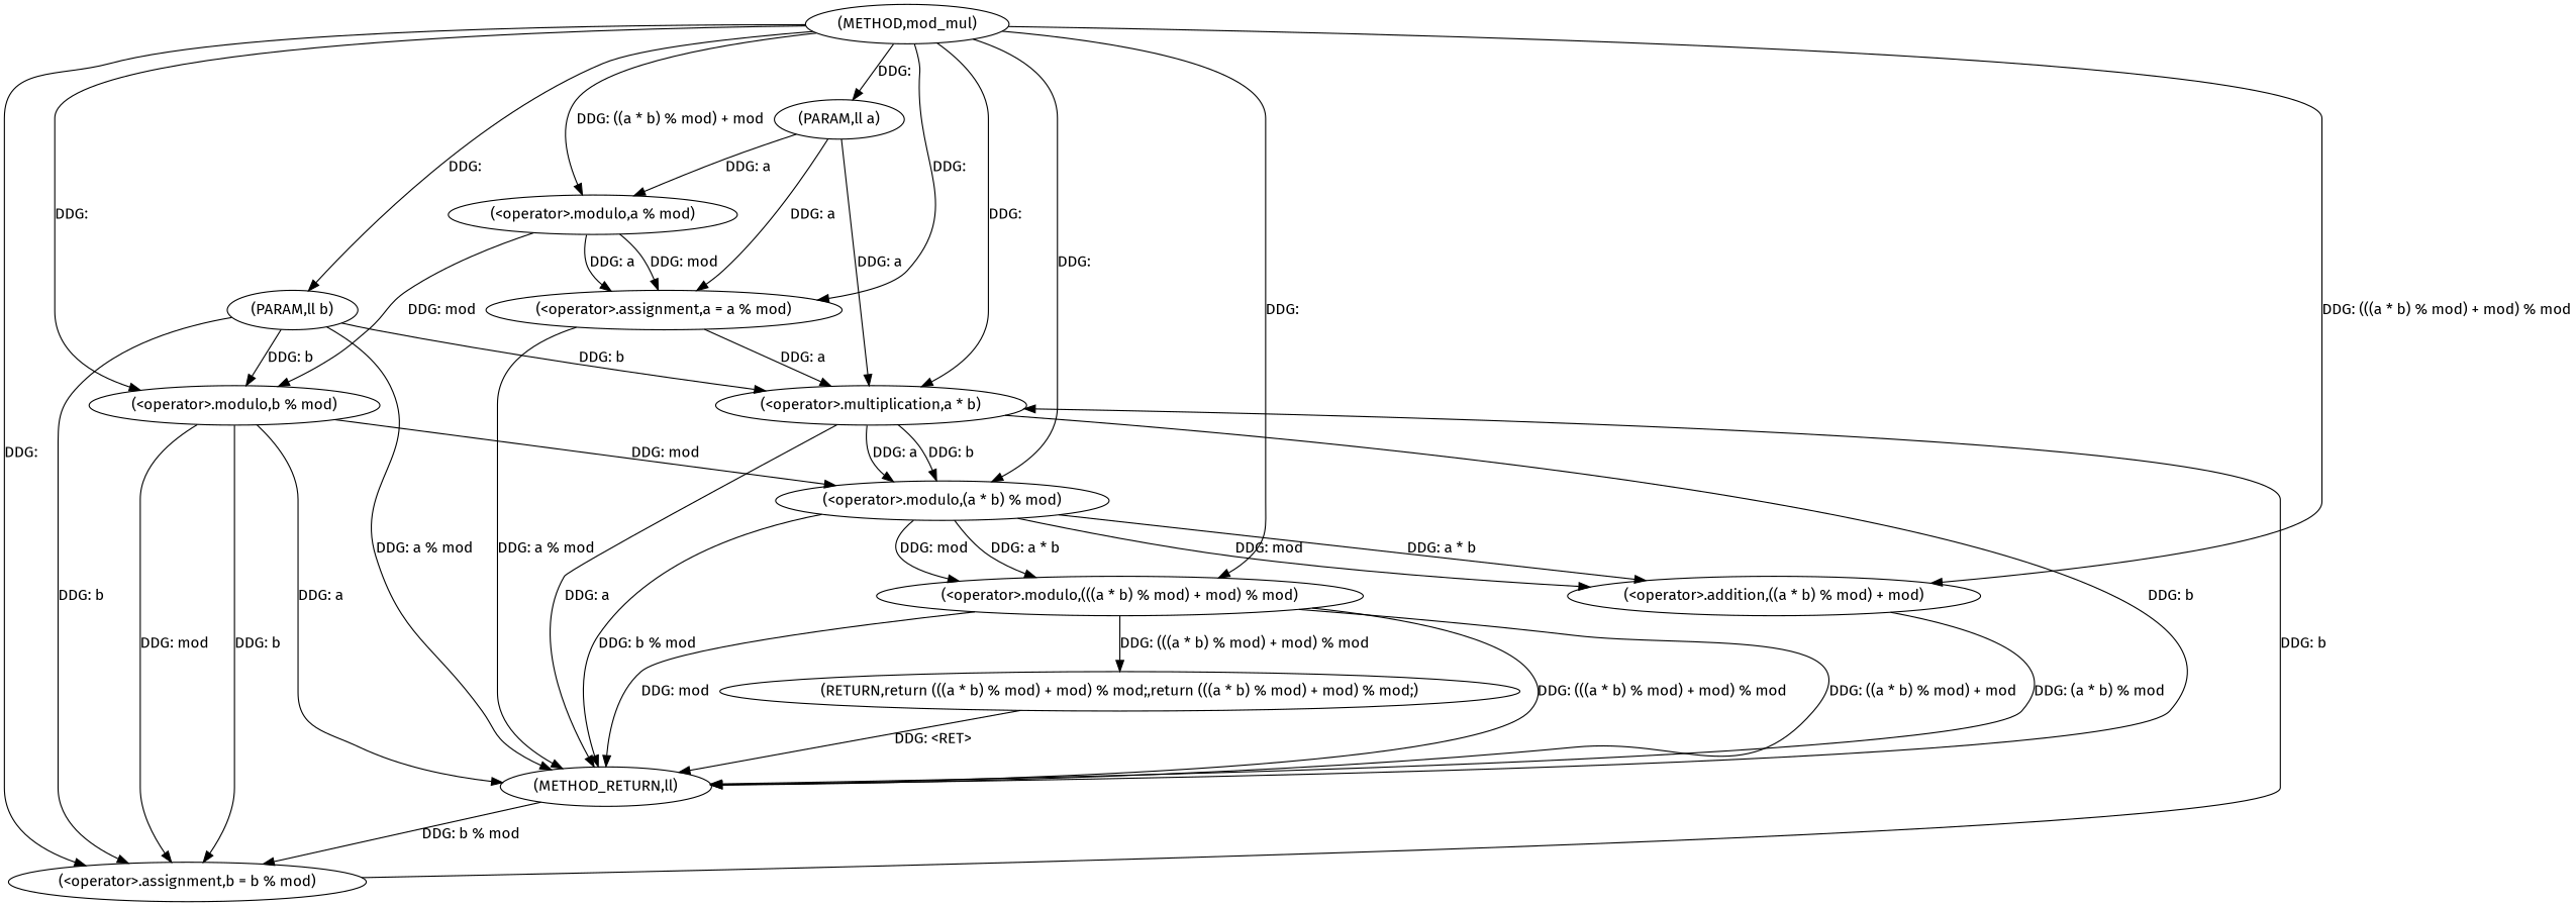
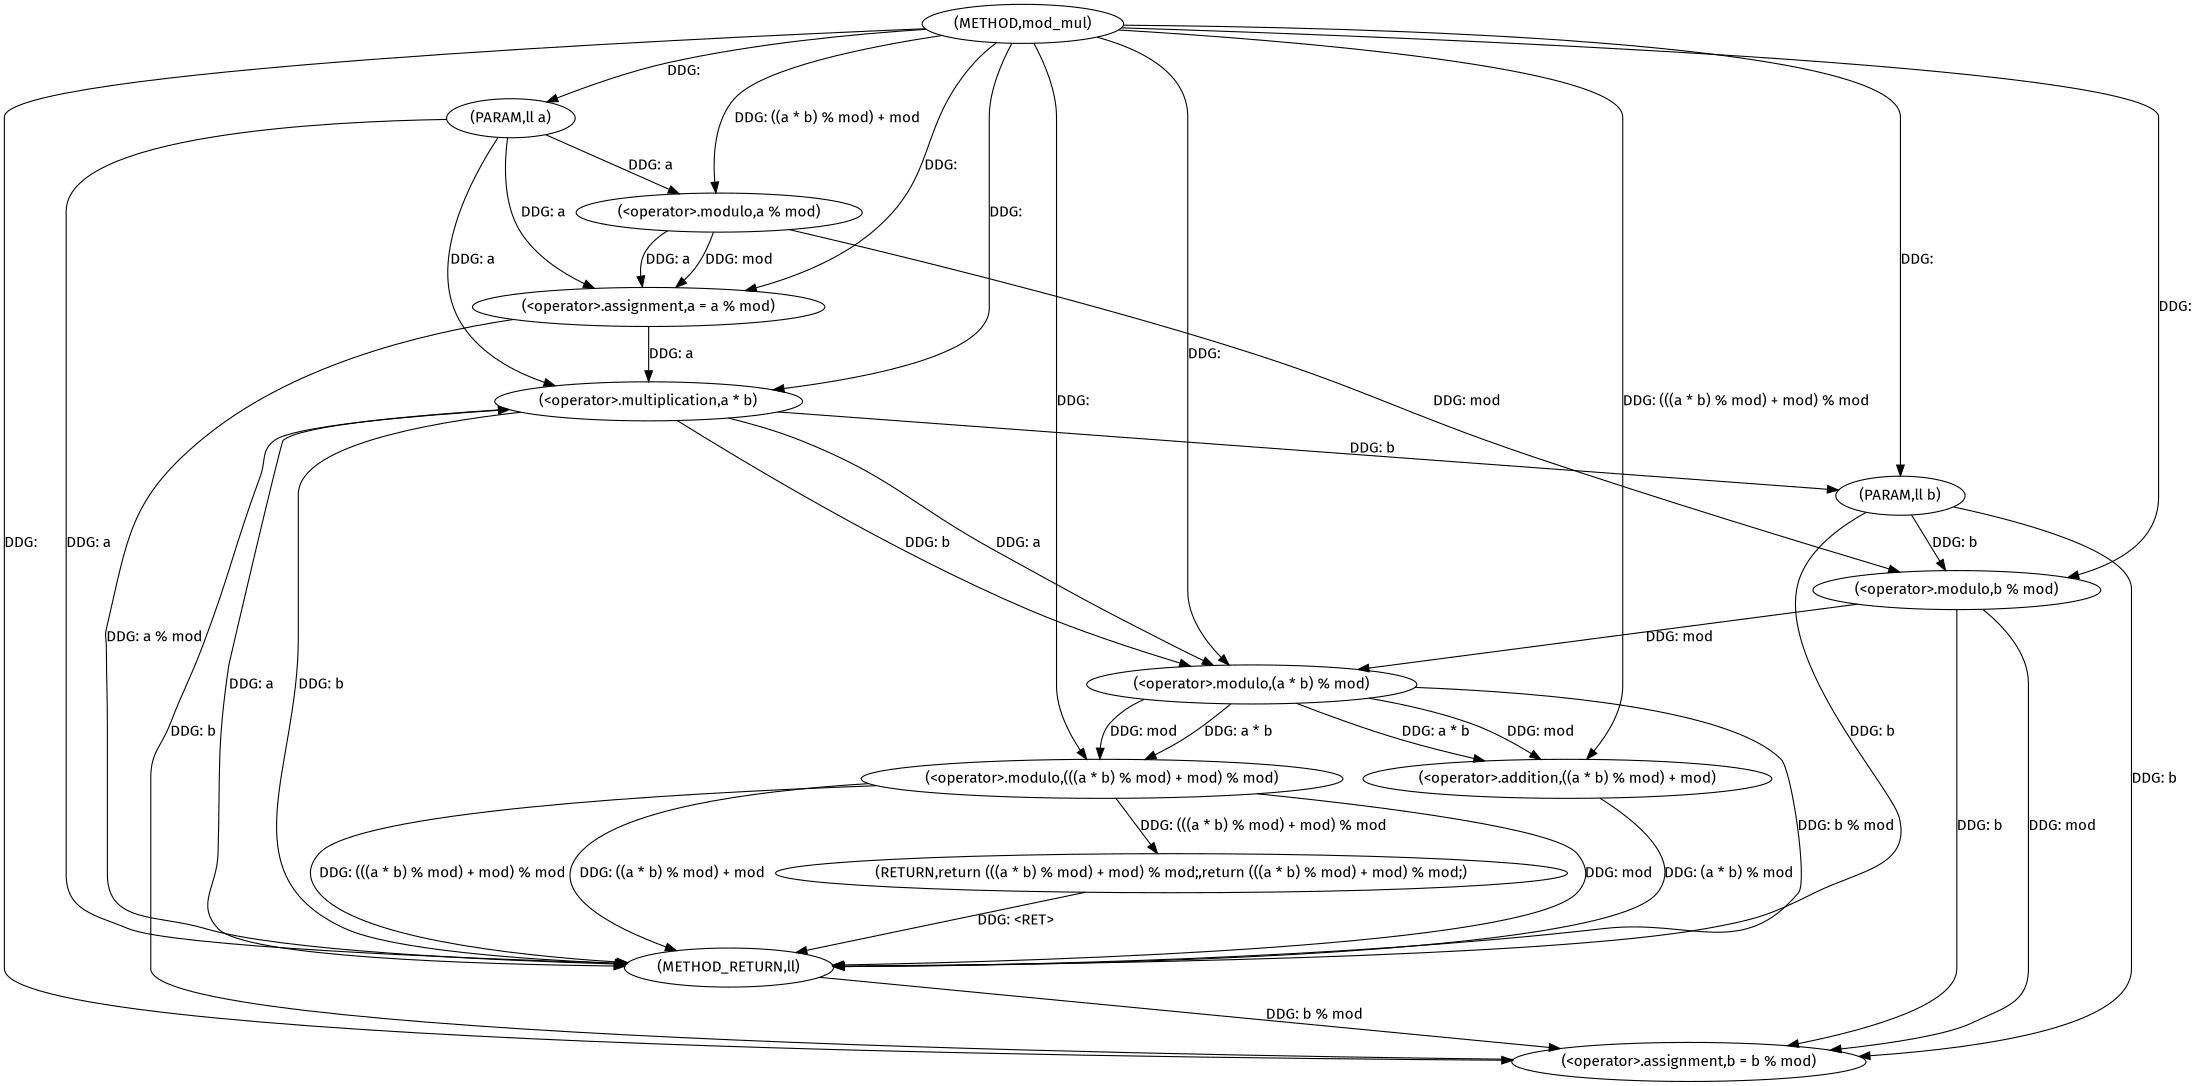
  digraph {
    fontname="Fira Sans"
    node [fontname="Fira Sans"]
    edge [fontname="Fira Sans"]
    n1 [label="(METHOD,mod_mul)"]
    n2 [label="(PARAM,ll a)"]
    n3 [label="(PARAM,ll b)"]
    n4 [label="(<operator>.assignment,a = a % mod)"]
    n5 [label="(<operator>.assignment,b = b % mod)"]
    n6 [label="(<operator>.modulo,(((a * b) % mod) + mod) % mod)"]
    n7 [label="(<operator>.modulo,a % mod)"]
    n8 [label="(<operator>.modulo,b % mod)"]
    n9 [label="(<operator>.addition,((a * b) % mod) + mod)"]
    n10 [label="(<operator>.modulo,(a * b) % mod)"]
    n11 [label="(<operator>.multiplication,a * b)"]
    n12 [label="(METHOD_RETURN,ll)"]
    n13 [label="(RETURN,return (((a * b) % mod) + mod) % mod;,return (((a * b) % mod) + mod) % mod;)"]
    n1 -> n2 [label="DDG: "]
    n1 -> n3 [label="DDG: "]
    n1 -> n4 [label="DDG: "]
    n1 -> n5 [label="DDG: "]
    n1 -> n6 [label="DDG: "]
    n1 -> n7 [label="DDG: ((a * b) % mod) + mod"]
    n1 -> n8 [label="DDG: "]
    n1 -> n9 [label="DDG: (((a * b) % mod) + mod) % mod"]
    n1 -> n10 [label="DDG: "]
    n1 -> n11 [label="DDG: "]
    n2 -> n4 [label="DDG: a"]
    n2 -> n7 [label="DDG: a"]
    n2 -> n11 [label="DDG: a"]
-   n8 -> n12 [label="DDG: a"]
+   n2 -> n12 [label="DDG: a"]
    n3 -> n5 [label="DDG: b"]
    n3 -> n8 [label="DDG: b"]
-   n3 -> n11 [label="DDG: b"]
-   n3 -> n12 [label="DDG: a % mod"]
+   n11 -> n3 [label="DDG: b"]
+   n3 -> n12 [label="DDG: b"]
    n4 -> n11 [label="DDG: a"]
    n4 -> n12 [label="DDG: a % mod"]
    n5 -> n11 [label="DDG: b"]
    n6 -> n12 [label="DDG: ((a * b) % mod) + mod"]
    n6 -> n12 [label="DDG: mod"]
    n6 -> n12 [label="DDG: (((a * b) % mod) + mod) % mod"]
    n6 -> n13 [label="DDG: (((a * b) % mod) + mod) % mod"]
    n7 -> n4 [label="DDG: mod"]
    n7 -> n4 [label="DDG: a"]
    n7 -> n8 [label="DDG: mod"]
    n8 -> n5 [label="DDG: mod"]
    n8 -> n5 [label="DDG: b"]
    n8 -> n10 [label="DDG: mod"]
    n9 -> n12 [label="DDG: (a * b) % mod"]
    n10 -> n6 [label="DDG: a * b"]
    n10 -> n6 [label="DDG: mod"]
    n10 -> n9 [label="DDG: a * b"]
    n10 -> n9 [label="DDG: mod"]
    n10 -> n12 [label="DDG: b % mod"]
    n11 -> n10 [label="DDG: a"]
    n11 -> n10 [label="DDG: b"]
    n11 -> n12 [label="DDG: a"]
    n11 -> n12 [label="DDG: b"]
    n12 -> n5 [label="DDG: b % mod"]
    n13 -> n12 [label="DDG: <RET>"]
  }
